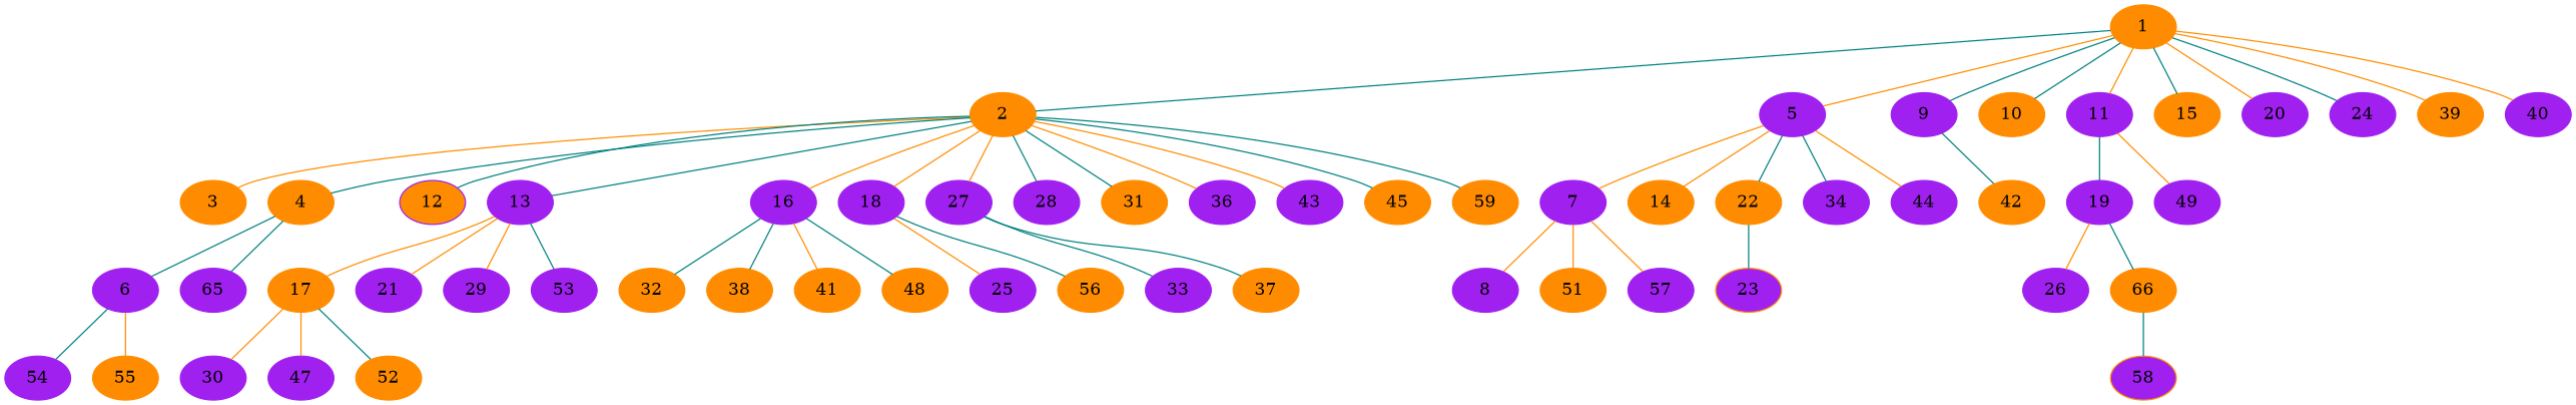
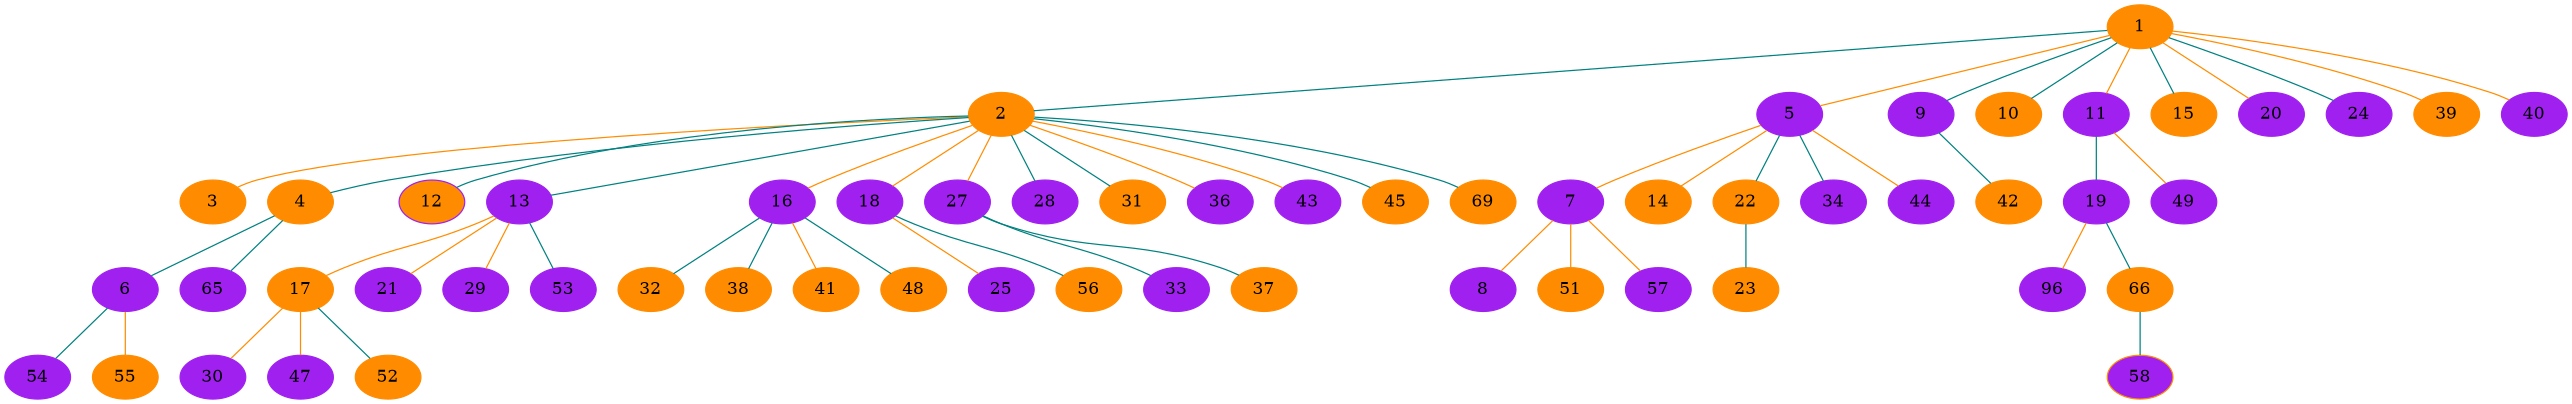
  graph {
    node [color=purple style=filled]
    edge [color=teal]
    1 [color=darkorange]
    2 [color=darkorange]
    5
    9
    10 [color=darkorange]
    11
    15 [color=darkorange]
    20
    24
    39 [color=darkorange]
    40
    3 [color=darkorange]
    4 [color=darkorange]
    12 [fillcolor=darkorange]
    13
    16
    18
    27
    28
    31 [color=darkorange]
    36
    43
    45 [color=darkorange]
-   59 [color=darkorange]
+   59 [color=darkorange label=69]
    7
    14 [color=darkorange]
    22 [color=darkorange]
    34
    44
    42 [color=darkorange]
    19
    49
    6
    n34 [label=65]
    17 [color=darkorange]
    21
    29
    53
    32 [color=darkorange]
    38 [color=darkorange]
    41 [color=darkorange]
    48 [color=darkorange]
    25
    56 [color=darkorange]
    33
    37 [color=darkorange]
    54
    55 [color=darkorange]
    8
    51 [color=darkorange]
    57
-   23 [color=darkorange fillcolor=purple]
-   26
+   23 [color=darkorange]
+   26 [label=96]
    n54 [color=darkorange label=66]
    30
    47
    52 [color=darkorange]
    58 [color=darkorange fillcolor=purple]
    1 -- 2
    1 -- 5 [color=darkorange]
    1 -- 9
    1 -- 10
    1 -- 11 [color=darkorange]
    1 -- 15
    1 -- 20 [color=darkorange]
    1 -- 24
    1 -- 39 [color=darkorange]
    1 -- 40 [color=darkorange]
    2 -- 3 [color=darkorange]
    2 -- 4
    2 -- 12
    2 -- 13
    2 -- 16 [color=darkorange]
    2 -- 18 [color=darkorange]
    2 -- 27 [color=darkorange]
    2 -- 28
    2 -- 31
    2 -- 36 [color=darkorange]
    2 -- 43 [color=darkorange]
    2 -- 45
    2 -- 59
    5 -- 7 [color=darkorange]
    5 -- 14 [color=darkorange]
    5 -- 22
    5 -- 34
    5 -- 44 [color=darkorange]
    9 -- 42
    11 -- 19
    11 -- 49 [color=darkorange]
    4 -- 6
    4 -- n34
    13 -- 17 [color=darkorange]
    13 -- 21 [color=darkorange]
    13 -- 29 [color=darkorange]
    13 -- 53
    16 -- 32
    16 -- 38
    16 -- 41 [color=darkorange]
    16 -- 48
    18 -- 25 [color=darkorange]
    18 -- 56
    27 -- 33
    27 -- 37
    7 -- 8 [color=darkorange]
    7 -- 51 [color=darkorange]
    7 -- 57 [color=darkorange]
    22 -- 23
    19 -- 26 [color=darkorange]
    19 -- n54
    6 -- 54
    6 -- 55 [color=darkorange]
    17 -- 30 [color=darkorange]
    17 -- 47 [color=darkorange]
    17 -- 52
    n54 -- 58
  }
